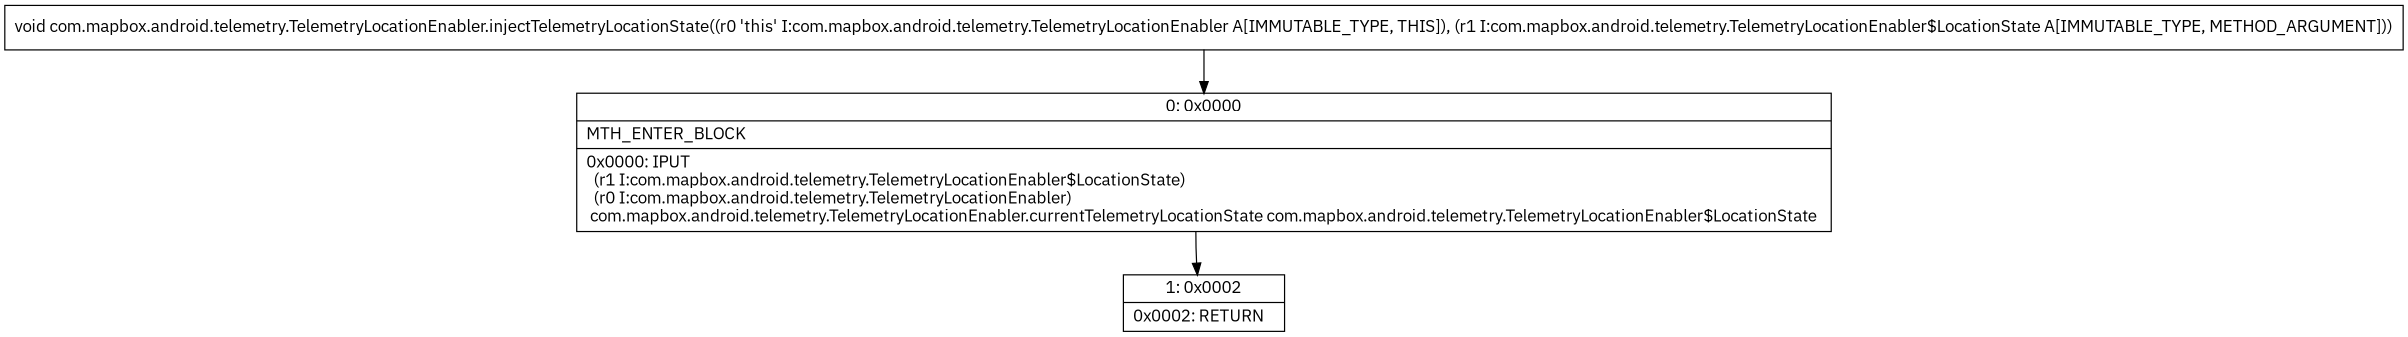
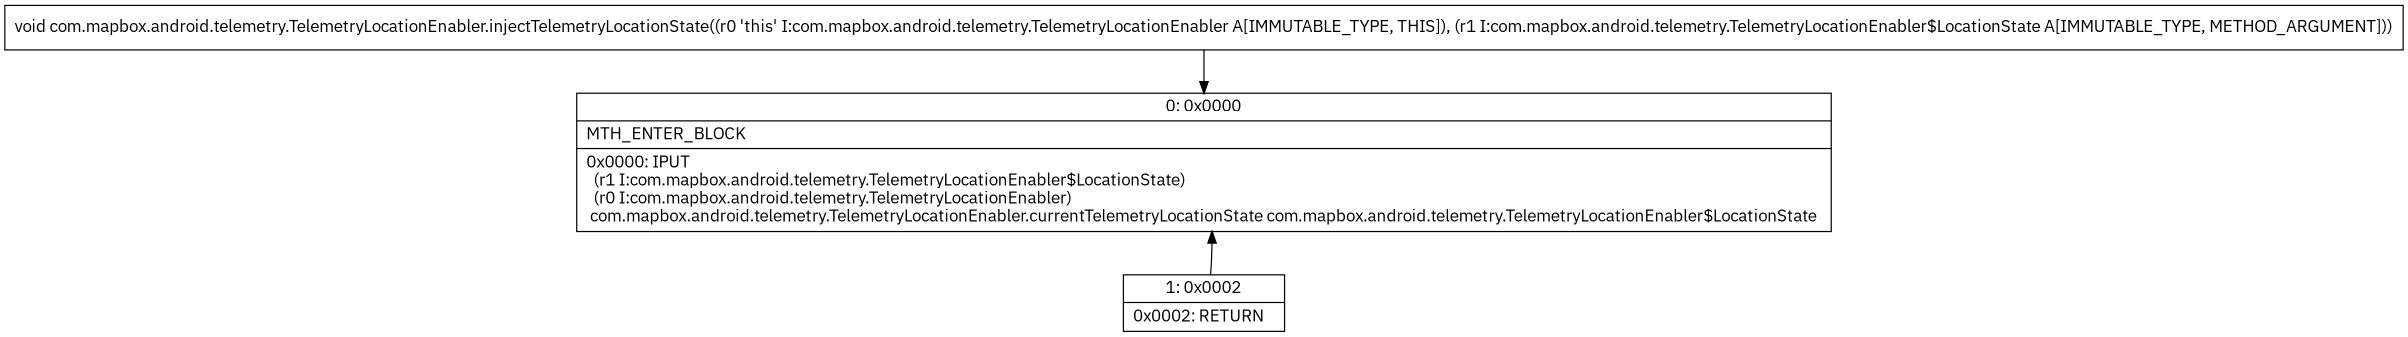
  digraph {
    fontname="IBM Plex Sans"
    node [shape=record fontname="IBM Plex Sans"]
    edge [fontname="IBM Plex Sans"]
    n1 [label="{0\:\ 0x0000|MTH_ENTER_BLOCK\l|0x0000: IPUT  \l  (r1 I:com.mapbox.android.telemetry.TelemetryLocationEnabler$LocationState)\l  (r0 I:com.mapbox.android.telemetry.TelemetryLocationEnabler)\l com.mapbox.android.telemetry.TelemetryLocationEnabler.currentTelemetryLocationState com.mapbox.android.telemetry.TelemetryLocationEnabler$LocationState \l}"]
    n2 [label="{1\:\ 0x0002|0x0002: RETURN   \l}"]
    n3 [label="{void com.mapbox.android.telemetry.TelemetryLocationEnabler.injectTelemetryLocationState((r0 'this' I:com.mapbox.android.telemetry.TelemetryLocationEnabler A[IMMUTABLE_TYPE, THIS]), (r1 I:com.mapbox.android.telemetry.TelemetryLocationEnabler$LocationState A[IMMUTABLE_TYPE, METHOD_ARGUMENT])) }"]
-   n1 -> n2
+   n2 -> n1
    n3 -> n1
  }
